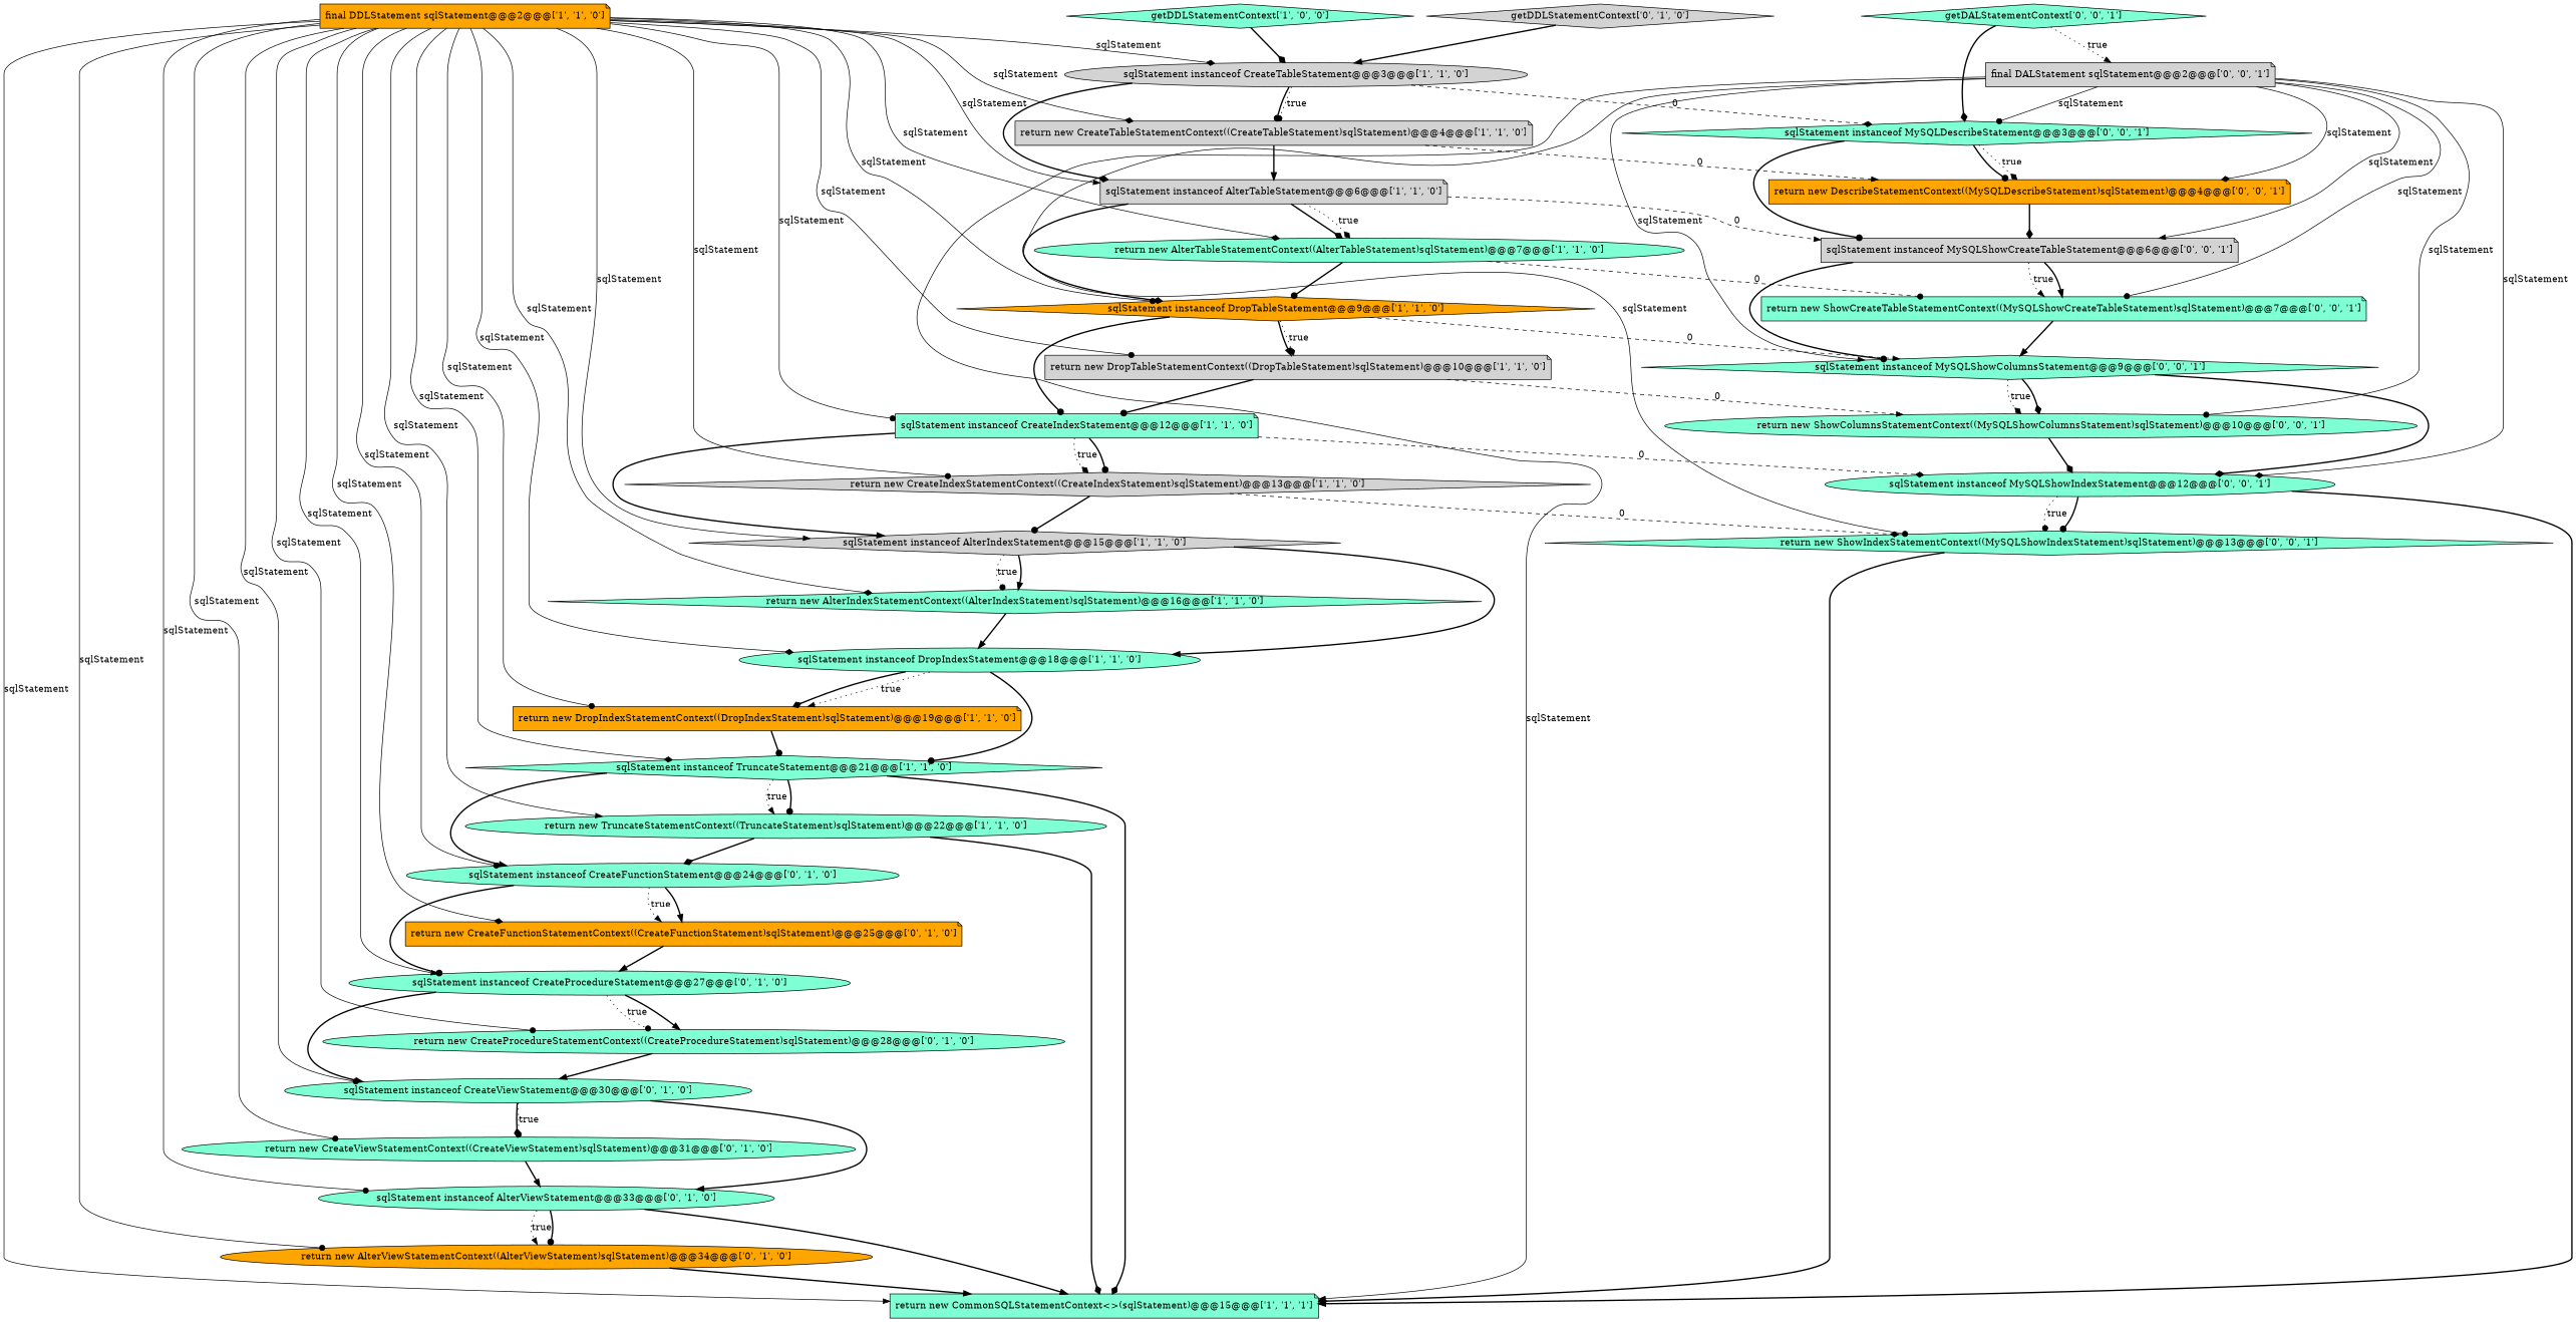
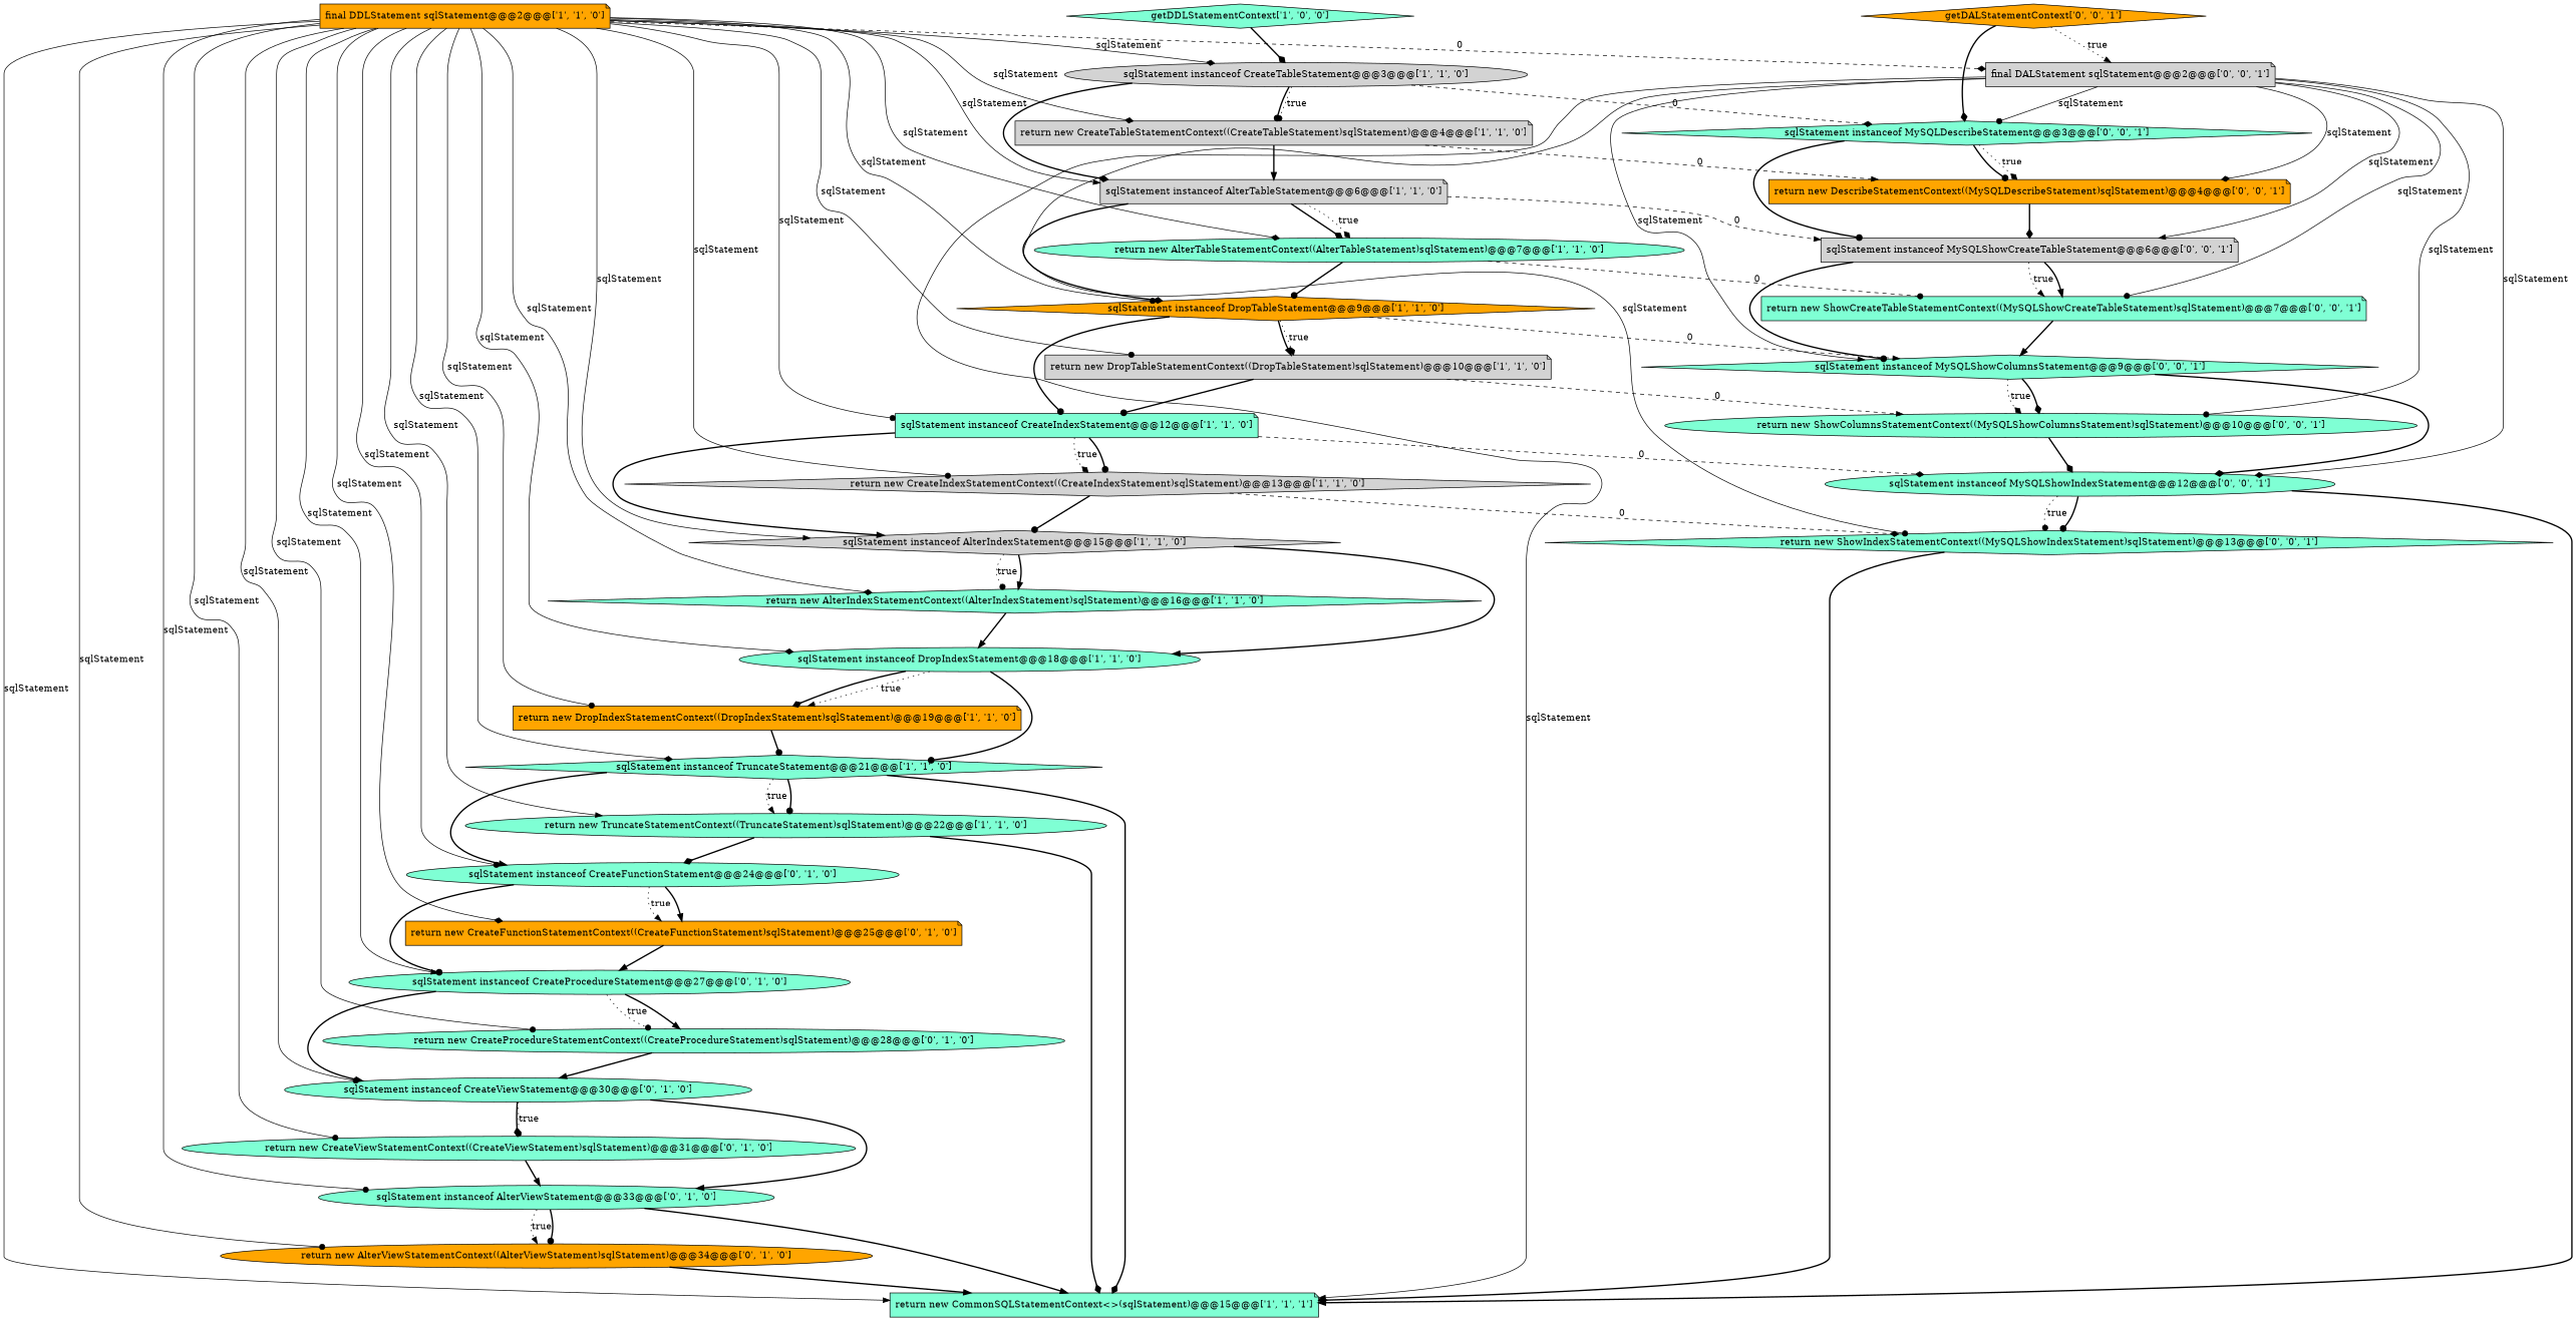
  digraph {
    node [fillcolor=aquamarine shape=ellipse style=filled]
    edge [arrowhead=normal style=bold]
    n1 [fillcolor=lightgrey label="return new DropTableStatementContext((DropTableStatement)sqlStatement)@@@10@@@['1', '1', '0']" shape=note]
    n2 [label="sqlStatement instanceof CreateIndexStatement@@@12@@@['1', '1', '0']" shape=note]
    n3 [label="return new ShowColumnsStatementContext((MySQLShowColumnsStatement)sqlStatement)@@@10@@@['0', '0', '1']"]
    n4 [label="sqlStatement instanceof MySQLShowIndexStatement@@@12@@@['0', '0', '1']"]
    n5 [fillcolor=lightgrey label="return new CreateIndexStatementContext((CreateIndexStatement)sqlStatement)@@@13@@@['1', '1', '0']" shape=diamond]
    n6 [fillcolor=lightgrey label="sqlStatement instanceof AlterIndexStatement@@@15@@@['1', '1', '0']" shape=diamond]
    n7 [label="return new ShowIndexStatementContext((MySQLShowIndexStatement)sqlStatement)@@@13@@@['0', '0', '1']" shape=diamond]
    n8 [label="return new CommonSQLStatementContext<>(sqlStatement)@@@15@@@['1', '1', '1']" shape=note]
    n9 [fillcolor=orange label="return new DescribeStatementContext((MySQLDescribeStatement)sqlStatement)@@@4@@@['0', '0', '1']" shape=note]
    n10 [fillcolor=lightgrey label="sqlStatement instanceof MySQLShowCreateTableStatement@@@6@@@['0', '0', '1']" shape=note]
    n11 [label="sqlStatement instanceof MySQLShowColumnsStatement@@@9@@@['0', '0', '1']" shape=diamond]
    n12 [label="return new ShowCreateTableStatementContext((MySQLShowCreateTableStatement)sqlStatement)@@@7@@@['0', '0', '1']" shape=note]
    n13 [label="return new AlterIndexStatementContext((AlterIndexStatement)sqlStatement)@@@16@@@['1', '1', '0']" shape=diamond]
    n14 [label="sqlStatement instanceof DropIndexStatement@@@18@@@['1', '1', '0']"]
    n15 [label="sqlStatement instanceof TruncateStatement@@@21@@@['1', '1', '0']" shape=diamond]
    n16 [label="return new TruncateStatementContext((TruncateStatement)sqlStatement)@@@22@@@['1', '1', '0']"]
    n17 [label="sqlStatement instanceof CreateFunctionStatement@@@24@@@['0', '1', '0']"]
    n18 [label="sqlStatement instanceof CreateProcedureStatement@@@27@@@['0', '1', '0']"]
    n19 [fillcolor=orange label="return new CreateFunctionStatementContext((CreateFunctionStatement)sqlStatement)@@@25@@@['0', '1', '0']" shape=note]
    n20 [label="sqlStatement instanceof MySQLDescribeStatement@@@3@@@['0', '0', '1']" shape=diamond]
    n21 [label="return new CreateProcedureStatementContext((CreateProcedureStatement)sqlStatement)@@@28@@@['0', '1', '0']"]
    n22 [label="sqlStatement instanceof CreateViewStatement@@@30@@@['0', '1', '0']"]
    n23 [label="sqlStatement instanceof AlterViewStatement@@@33@@@['0', '1', '0']"]
    n24 [label="return new CreateViewStatementContext((CreateViewStatement)sqlStatement)@@@31@@@['0', '1', '0']"]
    n25 [fillcolor=orange label="return new AlterViewStatementContext((AlterViewStatement)sqlStatement)@@@34@@@['0', '1', '0']"]
    n26 [fillcolor=orange label="return new DropIndexStatementContext((DropIndexStatement)sqlStatement)@@@19@@@['1', '1', '0']" shape=note]
    n27 [fillcolor=orange label="sqlStatement instanceof DropTableStatement@@@9@@@['1', '1', '0']" shape=diamond]
    n28 [label="getDDLStatementContext['1', '0', '0']" shape=diamond]
    n29 [fillcolor=lightgrey label="sqlStatement instanceof CreateTableStatement@@@3@@@['1', '1', '0']"]
    n30 [fillcolor=orange label="final DDLStatement sqlStatement@@@2@@@['1', '1', '0']" shape=note]
    n31 [label="return new AlterTableStatementContext((AlterTableStatement)sqlStatement)@@@7@@@['1', '1', '0']"]
    n32 [fillcolor=lightgrey label="sqlStatement instanceof AlterTableStatement@@@6@@@['1', '1', '0']" shape=note]
    n33 [fillcolor=lightgrey label="final DALStatement sqlStatement@@@2@@@['0', '0', '1']" shape=note]
    n34 [fillcolor=lightgrey label="return new CreateTableStatementContext((CreateTableStatement)sqlStatement)@@@4@@@['1', '1', '0']" shape=note]
-   n35 [fillcolor=lightgrey label="getDDLStatementContext['0', '1', '0']" shape=diamond]
-   n36 [label="getDALStatementContext['0', '0', '1']" shape=diamond]
+   n36 [fillcolor=orange label="getDALStatementContext['0', '0', '1']" shape=diamond]
    n1 -> n2 [arrowhead=dot]
    n1 -> n3 [label=0 style=dashed]
    n2 -> n4 [arrowhead=diamond label=0 style=dashed]
    n2 -> n5 [arrowhead=diamond label=true style=dotted]
    n2 -> n5 [arrowhead=dot]
    n2 -> n6
    n3 -> n4 [arrowhead=diamond]
    n4 -> n7 [arrowhead=dot]
    n4 -> n7 [arrowhead=dot label=true style=dotted]
    n4 -> n8
    n5 -> n6 [arrowhead=dot]
    n5 -> n7 [arrowhead=diamond label=0 style=dashed]
    n6 -> n13
    n6 -> n13 [arrowhead=dot label=true style=dotted]
    n6 -> n14
    n7 -> n8 [arrowhead=diamond]
    n9 -> n10 [arrowhead=diamond]
    n10 -> n11 [arrowhead=dot]
    n10 -> n12 [label=true style=dotted]
    n10 -> n12
    n11 -> n3 [arrowhead=diamond label=true style=dotted]
    n11 -> n3 [arrowhead=diamond]
    n11 -> n4 [arrowhead=diamond]
    n12 -> n11
    n13 -> n14
    n14 -> n15 [arrowhead=dot]
    n14 -> n26 [label=true style=dotted]
    n14 -> n26 [arrowhead=diamond]
    n15 -> n8 [arrowhead=diamond]
    n15 -> n16 [arrowhead=dot]
    n15 -> n16 [label=true style=dotted]
    n15 -> n17
    n16 -> n8 [arrowhead=diamond]
    n16 -> n17 [arrowhead=diamond]
    n17 -> n18 [arrowhead=dot]
    n17 -> n19
    n17 -> n19 [label=true style=dotted]
    n18 -> n21 [arrowhead=dot label=true style=dotted]
    n18 -> n21
    n18 -> n22
    n19 -> n18
    n20 -> n9 [arrowhead=diamond label=true style=dotted]
    n20 -> n9 [arrowhead=dot]
    n20 -> n10 [arrowhead=dot]
    n21 -> n22
    n22 -> n23
    n22 -> n24 [arrowhead=diamond]
    n22 -> n24 [arrowhead=dot label=true style=dotted]
    n23 -> n8
    n23 -> n25 [label=true style=dotted]
    n23 -> n25 [arrowhead=dot]
    n24 -> n23
    n25 -> n8
    n26 -> n15 [arrowhead=dot]
    n27 -> n1
    n27 -> n1 [arrowhead=diamond label=true style=dotted]
    n27 -> n2 [arrowhead=dot]
    n27 -> n11 [label=0 style=dashed]
    n28 -> n29 [arrowhead=diamond]
    n29 -> n20 [arrowhead=diamond label=0 style=dashed]
    n29 -> n32 [arrowhead=diamond]
    n29 -> n34 [arrowhead=dot]
    n29 -> n34 [arrowhead=dot label=true style=dotted]
    n30 -> n1 [arrowhead=dot label=sqlStatement style=solid]
    n30 -> n2 [arrowhead=dot label=sqlStatement style=solid]
    n30 -> n5 [arrowhead=dot label=sqlStatement style=solid]
    n30 -> n6 [label=sqlStatement style=solid]
    n30 -> n8 [label=sqlStatement style=solid]
    n30 -> n13 [arrowhead=diamond label=sqlStatement style=solid]
    n30 -> n14 [arrowhead=diamond label=sqlStatement style=solid]
    n30 -> n15 [arrowhead=diamond label=sqlStatement style=solid]
    n30 -> n16 [label=sqlStatement style=solid]
    n30 -> n17 [arrowhead=dot label=sqlStatement style=solid]
    n30 -> n18 [label=sqlStatement style=solid]
    n30 -> n19 [arrowhead=diamond label=sqlStatement style=solid]
    n30 -> n21 [arrowhead=dot label=sqlStatement style=solid]
    n30 -> n22 [arrowhead=dot label=sqlStatement style=solid]
    n30 -> n23 [arrowhead=dot label=sqlStatement style=solid]
    n30 -> n24 [arrowhead=dot label=sqlStatement style=solid]
    n30 -> n25 [arrowhead=dot label=sqlStatement style=solid]
    n30 -> n26 [arrowhead=dot label=sqlStatement style=solid]
    n30 -> n27 [arrowhead=dot label=sqlStatement style=solid]
    n30 -> n29 [arrowhead=diamond label=sqlStatement style=solid]
    n30 -> n31 [arrowhead=diamond label=sqlStatement style=solid]
    n30 -> n32 [label=sqlStatement style=solid]
+   n30 -> n33 [arrowhead=diamond label=0 style=dashed]
    n30 -> n34 [arrowhead=diamond label=sqlStatement style=solid]
    n31 -> n12 [arrowhead=dot label=0 style=dashed]
    n31 -> n27 [arrowhead=dot]
    n32 -> n10 [label=0 style=dashed]
    n32 -> n27 [arrowhead=diamond]
    n32 -> n31 [arrowhead=diamond]
    n32 -> n31 [arrowhead=diamond label=true style=dotted]
    n33 -> n3 [arrowhead=dot label=sqlStatement style=solid]
    n33 -> n4 [arrowhead=diamond label=sqlStatement style=solid]
    n33 -> n7 [arrowhead=dot label=sqlStatement style=solid]
    n33 -> n8 [label=sqlStatement style=solid]
    n33 -> n9 [arrowhead=diamond label=sqlStatement style=solid]
    n33 -> n10 [label=sqlStatement style=solid]
    n33 -> n11 [label=sqlStatement style=solid]
    n33 -> n12 [arrowhead=dot label=sqlStatement style=solid]
    n33 -> n20 [arrowhead=dot label=sqlStatement style=solid]
    n34 -> n9 [label=0 style=dashed]
    n34 -> n32
-   n35 -> n29
    n36 -> n20 [arrowhead=diamond]
    n36 -> n33 [label=true style=dotted]
  }
